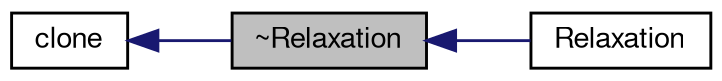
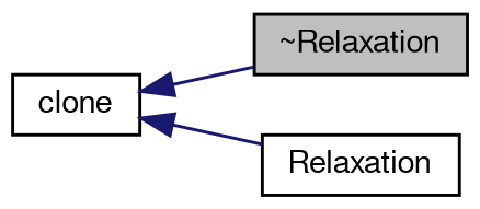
  digraph {
    rankdir=LR
    node [color=black fontname=FreeSans fontsize=10 shape=record]
    edge [color=midnightblue dir=back fontname=FreeSans fontsize=10 labelfontname=FreeSans labelfontsize=10 style=solid]
    n1 [fillcolor=grey75 fontcolor=black height=0.2 label="~Relaxation" style=filled width=0.4]
    n2 [height=0.2 label=Relaxation width=0.4]
    n3 [height=0.2 label=clone width=0.4]
-   n1 -> n2
+   n3 -> n2
    n3 -> n1
  }
